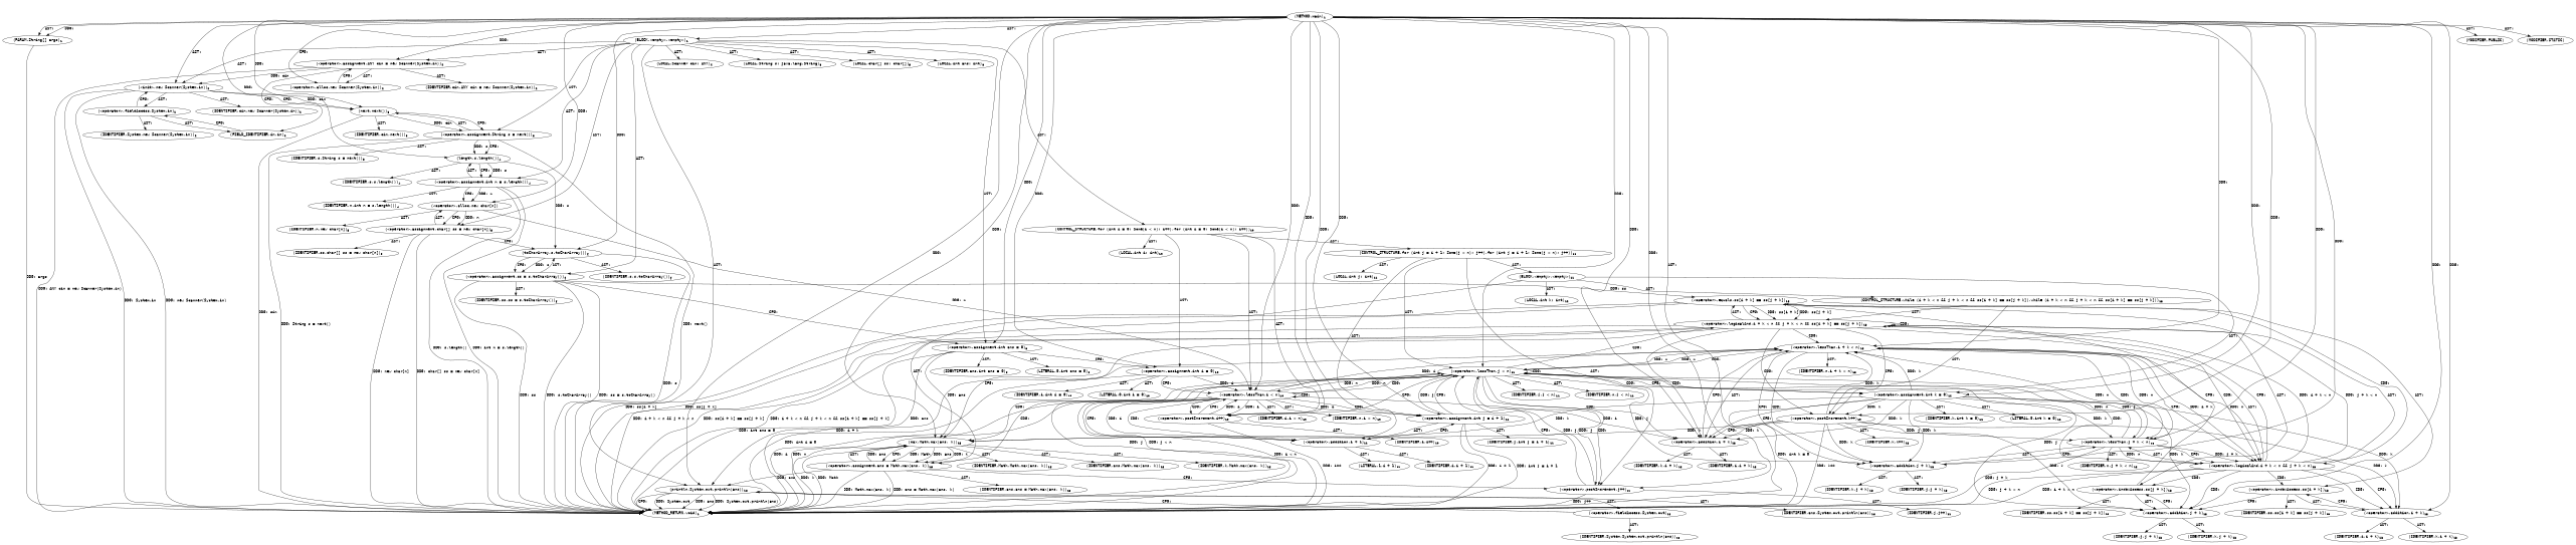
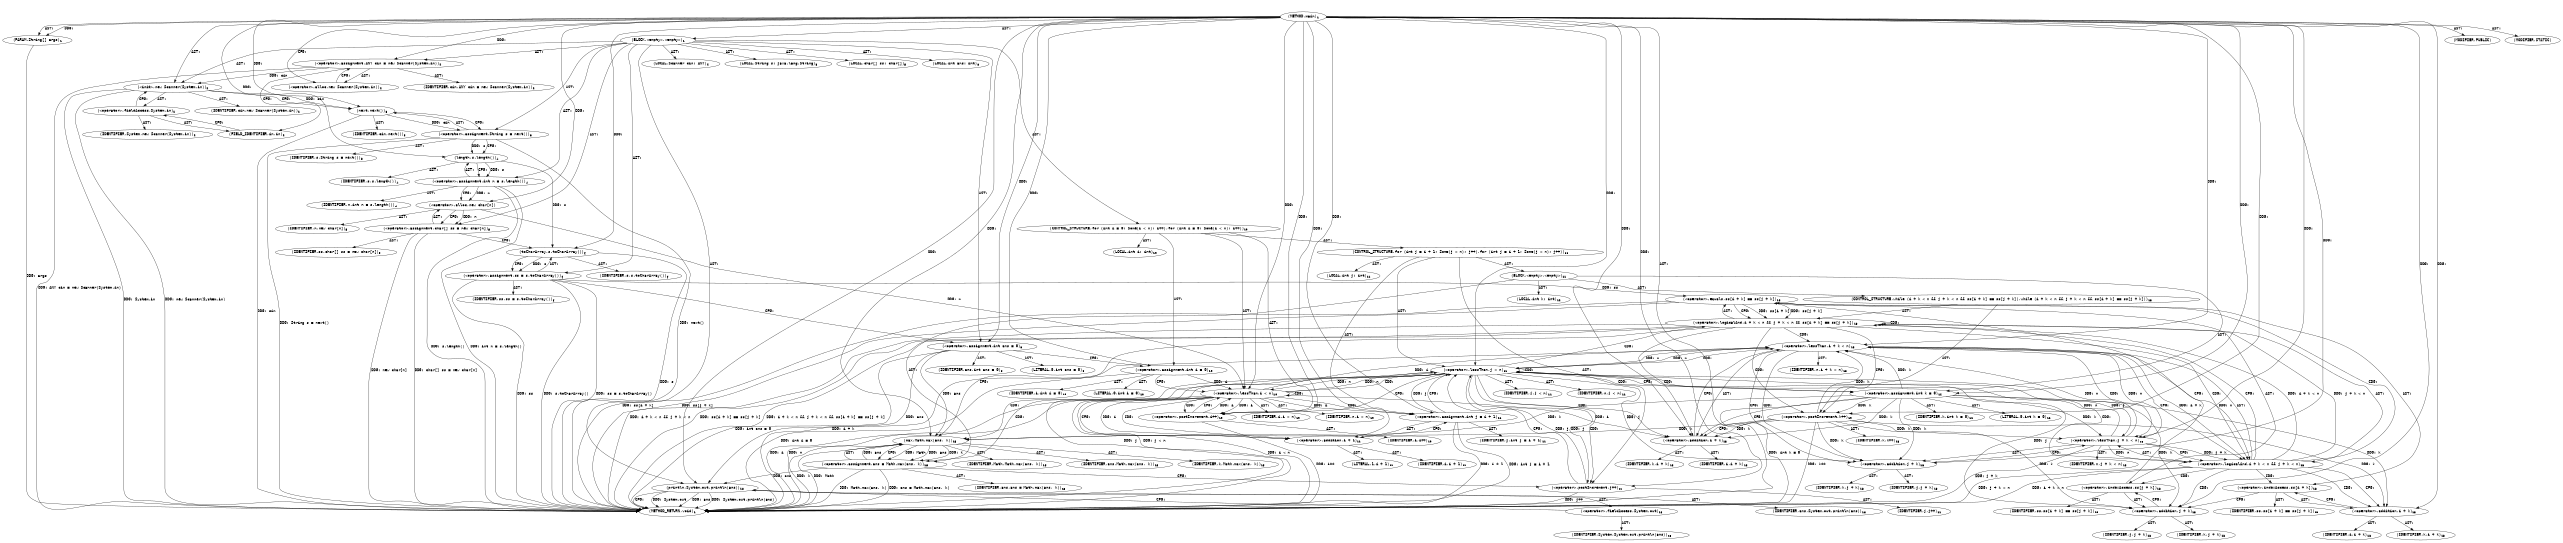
  digraph {
    fontname="DejaVu Sans Mono"
    node [fontname="DejaVu Sans Mono"]
    edge [fontname="DejaVu Sans Mono"]
    n1 [label=<(METHOD,main)<SUB>1</SUB>>]
    n2 [label=<(PARAM,String[] args)<SUB>1</SUB>>]
    n3 [label=<(BLOCK,&lt;empty&gt;,&lt;empty&gt;)<SUB>1</SUB>>]
    n4 [label=<(&lt;operator&gt;.assignment,ANY cin = new Scanner(System.in))<SUB>2</SUB>>]
    n5 [label=<(&lt;operator&gt;.alloc,new Scanner(System.in))<SUB>2</SUB>>]
    n6 [label=<(&lt;init&gt;,new Scanner(System.in))<SUB>2</SUB>>]
    n7 [label=<(next,next())<SUB>3</SUB>>]
    n8 [label=<(length,s.length())<SUB>4</SUB>>]
    n9 [label=<(&lt;operator&gt;.alloc,new char[n])>]
    n10 [label=<(toCharArray,s.toCharArray())<SUB>6</SUB>>]
    n11 [label=<(&lt;operator&gt;.assignment,int ans = 0)<SUB>8</SUB>>]
    n12 [label=<(&lt;operator&gt;.assignment,int i = 0)<SUB>10</SUB>>]
    n13 [label=<(&lt;operator&gt;.lessThan,i &lt; n)<SUB>10</SUB>>]
    n14 [label=<(&lt;operator&gt;.postIncrement,i++)<SUB>10</SUB>>]
    n15 [label=<(&lt;operator&gt;.assignment,int j = i + 1)<SUB>11</SUB>>]
    n16 [label=<(&lt;operator&gt;.addition,i + 1)<SUB>11</SUB>>]
    n17 [label=<(&lt;operator&gt;.lessThan,j &lt; n)<SUB>11</SUB>>]
    n18 [label=<(&lt;operator&gt;.postIncrement,j++)<SUB>11</SUB>>]
    n19 [label=<(&lt;operator&gt;.assignment,int k = 0)<SUB>12</SUB>>]
    n20 [label=<(&lt;operator&gt;.lessThan,i + k &lt; n)<SUB>13</SUB>>]
    n21 [label=<(&lt;operator&gt;.addition,i + k)<SUB>13</SUB>>]
    n22 [label=<(&lt;operator&gt;.lessThan,j + k &lt; n)<SUB>13</SUB>>]
    n23 [label=<(&lt;operator&gt;.addition,j + k)<SUB>13</SUB>>]
    n24 [label=<(&lt;operator&gt;.addition,i + k)<SUB>13</SUB>>]
    n25 [label=<(&lt;operator&gt;.addition,j + k)<SUB>13</SUB>>]
    n26 [label=<(&lt;operator&gt;.postIncrement,k++)<SUB>10</SUB>>]
    n27 [label=<(max,Math.max(ans, k))<SUB>15</SUB>>]
    n28 [label=<(println,System.out.println(ans))<SUB>18</SUB>>]
    n29 [label=<(MODIFIER,PUBLIC)>]
    n30 [label=<(MODIFIER,STATIC)>]
    n31 [label=<(METHOD_RETURN,void)<SUB>1</SUB>>]
    n32 [label=<(LOCAL,Scanner cin: ANY)<SUB>2</SUB>>]
    n33 [label=<(LOCAL,String s: java.lang.String)<SUB>3</SUB>>]
    n34 [label=<(&lt;operator&gt;.assignment,String s = next())<SUB>3</SUB>>]
    n35 [label=<(&lt;operator&gt;.assignment,int n = s.length())<SUB>4</SUB>>]
    n36 [label=<(LOCAL,char[] ss: char[])<SUB>5</SUB>>]
    n37 [label=<(&lt;operator&gt;.assignment,char[] ss = new char[n])<SUB>5</SUB>>]
    n38 [label=<(&lt;operator&gt;.assignment,ss = s.toCharArray())<SUB>6</SUB>>]
    n39 [label=<(LOCAL,int ans: int)<SUB>8</SUB>>]
    n40 [label=<(CONTROL_STRUCTURE,for (int i = 0; Some(i &lt; n); i++),for (int i = 0; Some(i &lt; n); i++))<SUB>10</SUB>>]
    n41 [label=<(IDENTIFIER,cin,ANY cin = new Scanner(System.in))<SUB>2</SUB>>]
    n42 [label=<(FIELD_IDENTIFIER,in,in)<SUB>2</SUB>>]
    n43 [label=<(IDENTIFIER,cin,new Scanner(System.in))<SUB>2</SUB>>]
    n44 [label=<(&lt;operator&gt;.fieldAccess,System.in)<SUB>2</SUB>>]
    n45 [label=<(IDENTIFIER,cin,next())<SUB>3</SUB>>]
    n46 [label=<(IDENTIFIER,s,s.length())<SUB>4</SUB>>]
    n47 [label=<(IDENTIFIER,n,new char[n])<SUB>5</SUB>>]
    n48 [label=<(IDENTIFIER,s,s.toCharArray())<SUB>6</SUB>>]
    n49 [label=<(IDENTIFIER,ans,int ans = 0)<SUB>8</SUB>>]
    n50 [label=<(LITERAL,0,int ans = 0)<SUB>8</SUB>>]
    n51 [label=<(IDENTIFIER,i,int i = 0)<SUB>10</SUB>>]
    n52 [label=<(LITERAL,0,int i = 0)<SUB>10</SUB>>]
    n53 [label=<(IDENTIFIER,i,i &lt; n)<SUB>10</SUB>>]
    n54 [label=<(IDENTIFIER,n,i &lt; n)<SUB>10</SUB>>]
    n55 [label=<(IDENTIFIER,i,i++)<SUB>10</SUB>>]
    n56 [label=<(IDENTIFIER,j,int j = i + 1)<SUB>11</SUB>>]
    n57 [label=<(IDENTIFIER,i,i + 1)<SUB>11</SUB>>]
    n58 [label=<(LITERAL,1,i + 1)<SUB>11</SUB>>]
    n59 [label=<(IDENTIFIER,j,j &lt; n)<SUB>11</SUB>>]
    n60 [label=<(IDENTIFIER,n,j &lt; n)<SUB>11</SUB>>]
    n61 [label=<(&lt;operator&gt;.logicalAnd,i + k &lt; n &amp;&amp; j + k &lt; n &amp;&amp; ss[i + k] == ss[j + k])<SUB>13</SUB>>]
    n62 [label=<(&lt;operator&gt;.logicalAnd,i + k &lt; n &amp;&amp; j + k &lt; n)<SUB>13</SUB>>]
    n63 [label=<(&lt;operator&gt;.assignment,ans = Math.max(ans, k))<SUB>15</SUB>>]
    n64 [label=<(IDENTIFIER,j,j++)<SUB>11</SUB>>]
    n65 [label=<(IDENTIFIER,k,int k = 0)<SUB>12</SUB>>]
    n66 [label=<(LITERAL,0,int k = 0)<SUB>12</SUB>>]
    n67 [label=<(IDENTIFIER,n,i + k &lt; n)<SUB>13</SUB>>]
    n68 [label=<(IDENTIFIER,i,i + k)<SUB>13</SUB>>]
    n69 [label=<(IDENTIFIER,k,i + k)<SUB>13</SUB>>]
    n70 [label=<(IDENTIFIER,n,j + k &lt; n)<SUB>13</SUB>>]
    n71 [label=<(IDENTIFIER,j,j + k)<SUB>13</SUB>>]
    n72 [label=<(IDENTIFIER,k,j + k)<SUB>13</SUB>>]
    n73 [label=<(&lt;operator&gt;.indexAccess,ss[i + k])<SUB>13</SUB>>]
    n74 [label=<(IDENTIFIER,i,i + k)<SUB>13</SUB>>]
    n75 [label=<(IDENTIFIER,k,i + k)<SUB>13</SUB>>]
    n76 [label=<(&lt;operator&gt;.indexAccess,ss[j + k])<SUB>13</SUB>>]
    n77 [label=<(IDENTIFIER,j,j + k)<SUB>13</SUB>>]
    n78 [label=<(IDENTIFIER,k,j + k)<SUB>13</SUB>>]
    n79 [label=<(IDENTIFIER,k,k++)<SUB>13</SUB>>]
    n80 [label=<(IDENTIFIER,Math,Math.max(ans, k))<SUB>15</SUB>>]
    n81 [label=<(IDENTIFIER,ans,Math.max(ans, k))<SUB>15</SUB>>]
    n82 [label=<(IDENTIFIER,k,Math.max(ans, k))<SUB>15</SUB>>]
    n83 [label=<(&lt;operator&gt;.fieldAccess,System.out)<SUB>18</SUB>>]
    n84 [label=<(IDENTIFIER,ans,System.out.println(ans))<SUB>18</SUB>>]
    n85 [label=<(IDENTIFIER,s,String s = next())<SUB>3</SUB>>]
    n86 [label=<(IDENTIFIER,n,int n = s.length())<SUB>4</SUB>>]
    n87 [label=<(IDENTIFIER,ss,char[] ss = new char[n])<SUB>5</SUB>>]
    n88 [label=<(IDENTIFIER,ss,ss = s.toCharArray())<SUB>6</SUB>>]
    n89 [label=<(&lt;operator&gt;.equals,ss[i + k] == ss[j + k])<SUB>13</SUB>>]
    n90 [label=<(LOCAL,int i: int)<SUB>10</SUB>>]
    n91 [label=<(CONTROL_STRUCTURE,for (int j = i + 1; Some(j &lt; n); j++),for (int j = i + 1; Some(j &lt; n); j++))<SUB>11</SUB>>]
    n92 [label=<(IDENTIFIER,System,new Scanner(System.in))<SUB>2</SUB>>]
    n93 [label=<(LOCAL,int j: int)<SUB>11</SUB>>]
    n94 [label=<(BLOCK,&lt;empty&gt;,&lt;empty&gt;)<SUB>11</SUB>>]
    n95 [label=<(LOCAL,int k: int)<SUB>12</SUB>>]
    n96 [label=<(CONTROL_STRUCTURE,while (i + k &lt; n &amp;&amp; j + k &lt; n &amp;&amp; ss[i + k] == ss[j + k]),while (i + k &lt; n &amp;&amp; j + k &lt; n &amp;&amp; ss[i + k] == ss[j + k]))<SUB>13</SUB>>]
    n97 [label=<(IDENTIFIER,ans,ans = Math.max(ans, k))<SUB>15</SUB>>]
    n98 [label=<(IDENTIFIER,ss,ss[i + k] == ss[j + k])<SUB>13</SUB>>]
    n99 [label=<(IDENTIFIER,ss,ss[i + k] == ss[j + k])<SUB>13</SUB>>]
    n100 [label=<(IDENTIFIER,System,System.out.println(ans))<SUB>18</SUB>>]
    n1 -> n2 [label="AST: "]
    n1 -> n2 [label="DDG: "]
    n1 -> n3 [label="AST: "]
    n1 -> n4 [label="DDG: "]
    n1 -> n5 [label="CFG: "]
    n1 -> n6 [label="AST: "]
    n1 -> n7 [label="DDG: "]
    n1 -> n8 [label="DDG: "]
    n1 -> n9 [label="DDG: "]
    n1 -> n10 [label="DDG: "]
    n1 -> n11 [label="DDG: "]
    n1 -> n12 [label="DDG: "]
    n1 -> n13 [label="DDG: "]
    n1 -> n14 [label="DDG: "]
    n1 -> n15 [label="DDG: "]
    n1 -> n16 [label="DDG: "]
    n1 -> n17 [label="DDG: "]
    n1 -> n18 [label="DDG: "]
    n1 -> n19 [label="DDG: "]
    n1 -> n20 [label="DDG: "]
    n1 -> n21 [label="DDG: "]
    n1 -> n22 [label="DDG: "]
    n1 -> n23 [label="DDG: "]
    n1 -> n24 [label="DDG: "]
    n1 -> n25 [label="DDG: "]
    n1 -> n26 [label="DDG: "]
    n1 -> n27 [label="DDG: "]
    n1 -> n28 [label="DDG: "]
    n1 -> n29 [label="AST: "]
    n1 -> n30 [label="AST: "]
    n1 -> n31 [label="AST: "]
    n2 -> n31 [label="DDG: args"]
    n3 -> n4 [label="AST: "]
    n3 -> n6 [label="AST: "]
    n3 -> n11 [label="AST: "]
    n3 -> n28 [label="AST: "]
    n3 -> n32 [label="AST: "]
    n3 -> n33 [label="AST: "]
    n3 -> n34 [label="AST: "]
    n3 -> n35 [label="AST: "]
    n3 -> n36 [label="AST: "]
    n3 -> n37 [label="AST: "]
    n3 -> n38 [label="AST: "]
    n3 -> n39 [label="AST: "]
    n3 -> n40 [label="AST: "]
    n4 -> n5 [label="AST: "]
    n4 -> n6 [label="DDG: cin"]
    n4 -> n31 [label="DDG: ANY cin = new Scanner(System.in)"]
    n4 -> n41 [label="AST: "]
    n4 -> n42 [label="CFG: "]
    n5 -> n4 [label="CFG: "]
    n6 -> n7 [label="CFG: "]
    n6 -> n7 [label="DDG: cin"]
    n6 -> n31 [label="DDG: System.in"]
    n6 -> n31 [label="DDG: new Scanner(System.in)"]
    n6 -> n43 [label="AST: "]
    n6 -> n44 [label="AST: "]
    n7 -> n31 [label="DDG: cin"]
    n7 -> n34 [label="CFG: "]
    n7 -> n34 [label="DDG: cin"]
    n7 -> n45 [label="AST: "]
    n8 -> n10 [label="DDG: s"]
    n8 -> n35 [label="CFG: "]
    n8 -> n35 [label="DDG: s"]
    n8 -> n46 [label="AST: "]
    n9 -> n13 [label="DDG: n"]
    n9 -> n37 [label="CFG: "]
    n9 -> n37 [label="DDG: n"]
    n9 -> n47 [label="AST: "]
    n10 -> n31 [label="DDG: s"]
    n10 -> n38 [label="CFG: "]
    n10 -> n38 [label="DDG: s"]
    n10 -> n48 [label="AST: "]
    n11 -> n12 [label="CFG: "]
    n11 -> n27 [label="DDG: ans"]
    n11 -> n28 [label="DDG: ans"]
    n11 -> n31 [label="DDG: int ans = 0"]
    n11 -> n49 [label="AST: "]
    n11 -> n50 [label="AST: "]
    n12 -> n13 [label="CFG: "]
    n12 -> n13 [label="DDG: i"]
    n12 -> n31 [label="DDG: int i = 0"]
    n12 -> n51 [label="AST: "]
    n12 -> n52 [label="AST: "]
    n13 -> n13 [label="CDG: "]
    n13 -> n14 [label="DDG: i"]
    n13 -> n14 [label="CDG: "]
    n13 -> n15 [label="DDG: i"]
    n13 -> n15 [label="CDG: "]
    n13 -> n16 [label="CFG: "]
    n13 -> n16 [label="DDG: i"]
    n13 -> n16 [label="CDG: "]
    n13 -> n17 [label="DDG: n"]
    n13 -> n17 [label="CDG: "]
    n13 -> n20 [label="DDG: i"]
    n13 -> n21 [label="DDG: i"]
    n13 -> n31 [label="DDG: i"]
    n13 -> n31 [label="DDG: n"]
    n13 -> n31 [label="DDG: i &lt; n"]
    n13 -> n53 [label="AST: "]
    n13 -> n54 [label="AST: "]
    n14 -> n13 [label="CFG: "]
    n14 -> n13 [label="DDG: i"]
    n14 -> n31 [label="DDG: i++"]
    n14 -> n55 [label="AST: "]
    n15 -> n16 [label="AST: "]
    n15 -> n17 [label="CFG: "]
    n15 -> n17 [label="DDG: j"]
    n15 -> n31 [label="DDG: i + 1"]
    n15 -> n31 [label="DDG: int j = i + 1"]
    n15 -> n56 [label="AST: "]
    n16 -> n15 [label="CFG: "]
    n16 -> n57 [label="AST: "]
    n16 -> n58 [label="AST: "]
    n17 -> n13 [label="DDG: n"]
    n17 -> n14 [label="CFG: "]
    n17 -> n17 [label="CDG: "]
    n17 -> n18 [label="DDG: j"]
    n17 -> n18 [label="CDG: "]
    n17 -> n19 [label="CFG: "]
    n17 -> n19 [label="CDG: "]
    n17 -> n20 [label="DDG: n"]
    n17 -> n20 [label="CDG: "]
    n17 -> n21 [label="CDG: "]
    n17 -> n22 [label="DDG: j"]
    n17 -> n23 [label="DDG: j"]
    n17 -> n25 [label="DDG: j"]
    n17 -> n27 [label="CDG: "]
    n17 -> n31 [label="DDG: j"]
    n17 -> n31 [label="DDG: j &lt; n"]
    n17 -> n59 [label="AST: "]
    n17 -> n60 [label="AST: "]
    n17 -> n61 [label="CDG: "]
    n17 -> n62 [label="CDG: "]
    n17 -> n63 [label="CDG: "]
    n18 -> n17 [label="CFG: "]
    n18 -> n17 [label="DDG: j"]
    n18 -> n31 [label="DDG: j++"]
    n18 -> n64 [label="AST: "]
    n19 -> n20 [label="DDG: k"]
    n19 -> n21 [label="CFG: "]
    n19 -> n21 [label="DDG: k"]
    n19 -> n22 [label="DDG: k"]
    n19 -> n23 [label="DDG: k"]
    n19 -> n24 [label="DDG: k"]
    n19 -> n25 [label="DDG: k"]
    n19 -> n26 [label="DDG: k"]
    n19 -> n27 [label="DDG: k"]
    n19 -> n31 [label="DDG: int k = 0"]
    n19 -> n65 [label="AST: "]
    n19 -> n66 [label="AST: "]
    n20 -> n17 [label="DDG: n"]
    n20 -> n21 [label="AST: "]
    n20 -> n22 [label="DDG: n"]
    n20 -> n22 [label="CDG: "]
    n20 -> n23 [label="CFG: "]
    n20 -> n23 [label="CDG: "]
    n20 -> n31 [label="DDG: i + k"]
    n20 -> n62 [label="CFG: "]
    n20 -> n62 [label="DDG: i + k"]
    n20 -> n62 [label="DDG: n"]
    n20 -> n67 [label="AST: "]
    n21 -> n20 [label="CFG: "]
    n21 -> n68 [label="AST: "]
    n21 -> n69 [label="AST: "]
    n22 -> n17 [label="DDG: n"]
    n22 -> n20 [label="DDG: n"]
    n22 -> n23 [label="AST: "]
    n22 -> n31 [label="DDG: j + k"]
    n22 -> n62 [label="CFG: "]
    n22 -> n62 [label="DDG: j + k"]
    n22 -> n62 [label="DDG: n"]
    n22 -> n70 [label="AST: "]
    n23 -> n22 [label="CFG: "]
    n23 -> n71 [label="AST: "]
    n23 -> n72 [label="AST: "]
    n24 -> n73 [label="CFG: "]
    n24 -> n74 [label="AST: "]
    n24 -> n75 [label="AST: "]
    n25 -> n76 [label="CFG: "]
    n25 -> n77 [label="AST: "]
    n25 -> n78 [label="AST: "]
    n26 -> n20 [label="DDG: k"]
    n26 -> n21 [label="CFG: "]
    n26 -> n21 [label="DDG: k"]
-   n26 -> n22 [label="DDG: j"]
+   n26 -> n22 [label="DDG: k"]
    n26 -> n23 [label="DDG: k"]
    n26 -> n24 [label="DDG: k"]
    n26 -> n25 [label="DDG: k"]
    n26 -> n27 [label="DDG: k"]
    n26 -> n31 [label="DDG: k++"]
    n26 -> n79 [label="AST: "]
    n27 -> n31 [label="DDG: k"]
    n27 -> n31 [label="DDG: Math"]
    n27 -> n63 [label="CFG: "]
    n27 -> n63 [label="DDG: Math"]
    n27 -> n63 [label="DDG: ans"]
    n27 -> n63 [label="DDG: k"]
    n27 -> n80 [label="AST: "]
    n27 -> n81 [label="AST: "]
    n27 -> n82 [label="AST: "]
    n28 -> n31 [label="CFG: "]
    n28 -> n31 [label="DDG: System.out"]
    n28 -> n31 [label="DDG: ans"]
    n28 -> n31 [label="DDG: System.out.println(ans)"]
    n28 -> n83 [label="AST: "]
    n28 -> n84 [label="AST: "]
    n34 -> n7 [label="AST: "]
    n34 -> n8 [label="CFG: "]
    n34 -> n8 [label="DDG: s"]
    n34 -> n31 [label="DDG: next()"]
    n34 -> n31 [label="DDG: String s = next()"]
    n34 -> n85 [label="AST: "]
    n35 -> n8 [label="AST: "]
    n35 -> n9 [label="CFG: "]
    n35 -> n9 [label="DDG: n"]
    n35 -> n31 [label="DDG: s.length()"]
    n35 -> n31 [label="DDG: int n = s.length()"]
    n35 -> n86 [label="AST: "]
    n37 -> n9 [label="AST: "]
    n37 -> n10 [label="CFG: "]
    n37 -> n31 [label="DDG: new char[n]"]
    n37 -> n31 [label="DDG: char[] ss = new char[n]"]
    n37 -> n87 [label="AST: "]
    n38 -> n10 [label="AST: "]
    n38 -> n11 [label="CFG: "]
    n38 -> n31 [label="DDG: ss"]
    n38 -> n31 [label="DDG: s.toCharArray()"]
    n38 -> n31 [label="DDG: ss = s.toCharArray()"]
    n38 -> n88 [label="AST: "]
    n38 -> n89 [label="DDG: ss"]
    n40 -> n12 [label="AST: "]
    n40 -> n13 [label="AST: "]
    n40 -> n14 [label="AST: "]
    n40 -> n90 [label="AST: "]
    n40 -> n91 [label="AST: "]
    n42 -> n44 [label="CFG: "]
    n44 -> n6 [label="CFG: "]
    n44 -> n42 [label="AST: "]
    n44 -> n92 [label="AST: "]
    n61 -> n20 [label="CDG: "]
    n61 -> n21 [label="CDG: "]
    n61 -> n26 [label="CFG: "]
    n61 -> n26 [label="CDG: "]
    n61 -> n27 [label="CFG: "]
    n61 -> n31 [label="DDG: i + k &lt; n &amp;&amp; j + k &lt; n"]
    n61 -> n31 [label="DDG: ss[i + k] == ss[j + k]"]
    n61 -> n31 [label="DDG: i + k &lt; n &amp;&amp; j + k &lt; n &amp;&amp; ss[i + k] == ss[j + k]"]
    n61 -> n61 [label="CDG: "]
    n61 -> n62 [label="AST: "]
    n61 -> n62 [label="CDG: "]
    n61 -> n89 [label="AST: "]
    n62 -> n20 [label="AST: "]
    n62 -> n22 [label="AST: "]
    n62 -> n24 [label="CFG: "]
    n62 -> n24 [label="CDG: "]
    n62 -> n25 [label="CDG: "]
    n62 -> n31 [label="DDG: i + k &lt; n"]
    n62 -> n31 [label="DDG: j + k &lt; n"]
    n62 -> n61 [label="CFG: "]
    n62 -> n61 [label="DDG: i + k &lt; n"]
    n62 -> n61 [label="DDG: j + k &lt; n"]
    n62 -> n73 [label="CDG: "]
    n62 -> n76 [label="CDG: "]
    n62 -> n89 [label="CDG: "]
    n63 -> n18 [label="CFG: "]
    n63 -> n27 [label="AST: "]
    n63 -> n27 [label="DDG: ans"]
    n63 -> n28 [label="DDG: ans"]
    n63 -> n31 [label="DDG: Math.max(ans, k)"]
    n63 -> n31 [label="DDG: ans = Math.max(ans, k)"]
    n63 -> n97 [label="AST: "]
    n73 -> n24 [label="AST: "]
    n73 -> n25 [label="CFG: "]
    n73 -> n98 [label="AST: "]
    n76 -> n25 [label="AST: "]
    n76 -> n89 [label="CFG: "]
    n76 -> n99 [label="AST: "]
    n83 -> n28 [label="CFG: "]
    n83 -> n100 [label="AST: "]
    n89 -> n31 [label="DDG: ss[i + k]"]
    n89 -> n31 [label="DDG: ss[j + k]"]
    n89 -> n61 [label="CFG: "]
    n89 -> n61 [label="DDG: ss[i + k]"]
    n89 -> n61 [label="DDG: ss[j + k]"]
    n89 -> n73 [label="AST: "]
    n89 -> n76 [label="AST: "]
    n91 -> n15 [label="AST: "]
    n91 -> n17 [label="AST: "]
    n91 -> n18 [label="AST: "]
    n91 -> n93 [label="AST: "]
    n91 -> n94 [label="AST: "]
    n94 -> n19 [label="AST: "]
    n94 -> n63 [label="AST: "]
    n94 -> n95 [label="AST: "]
    n94 -> n96 [label="AST: "]
    n96 -> n26 [label="AST: "]
    n96 -> n61 [label="AST: "]
  }
